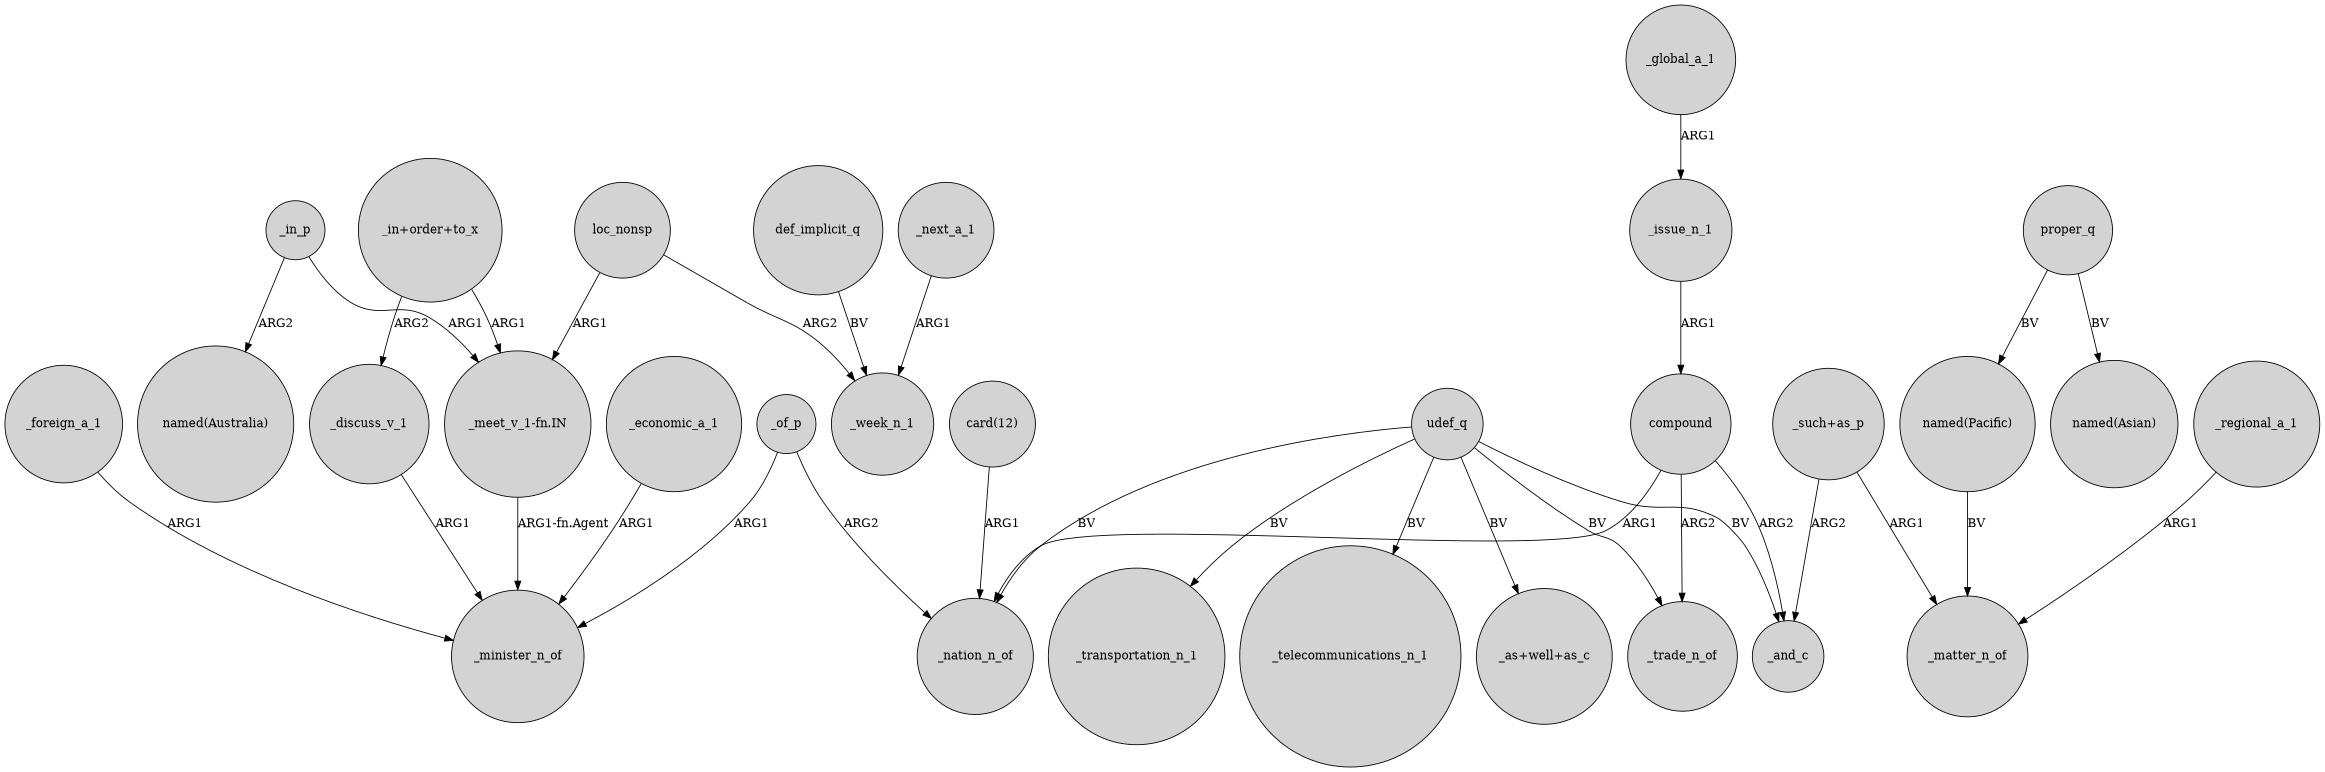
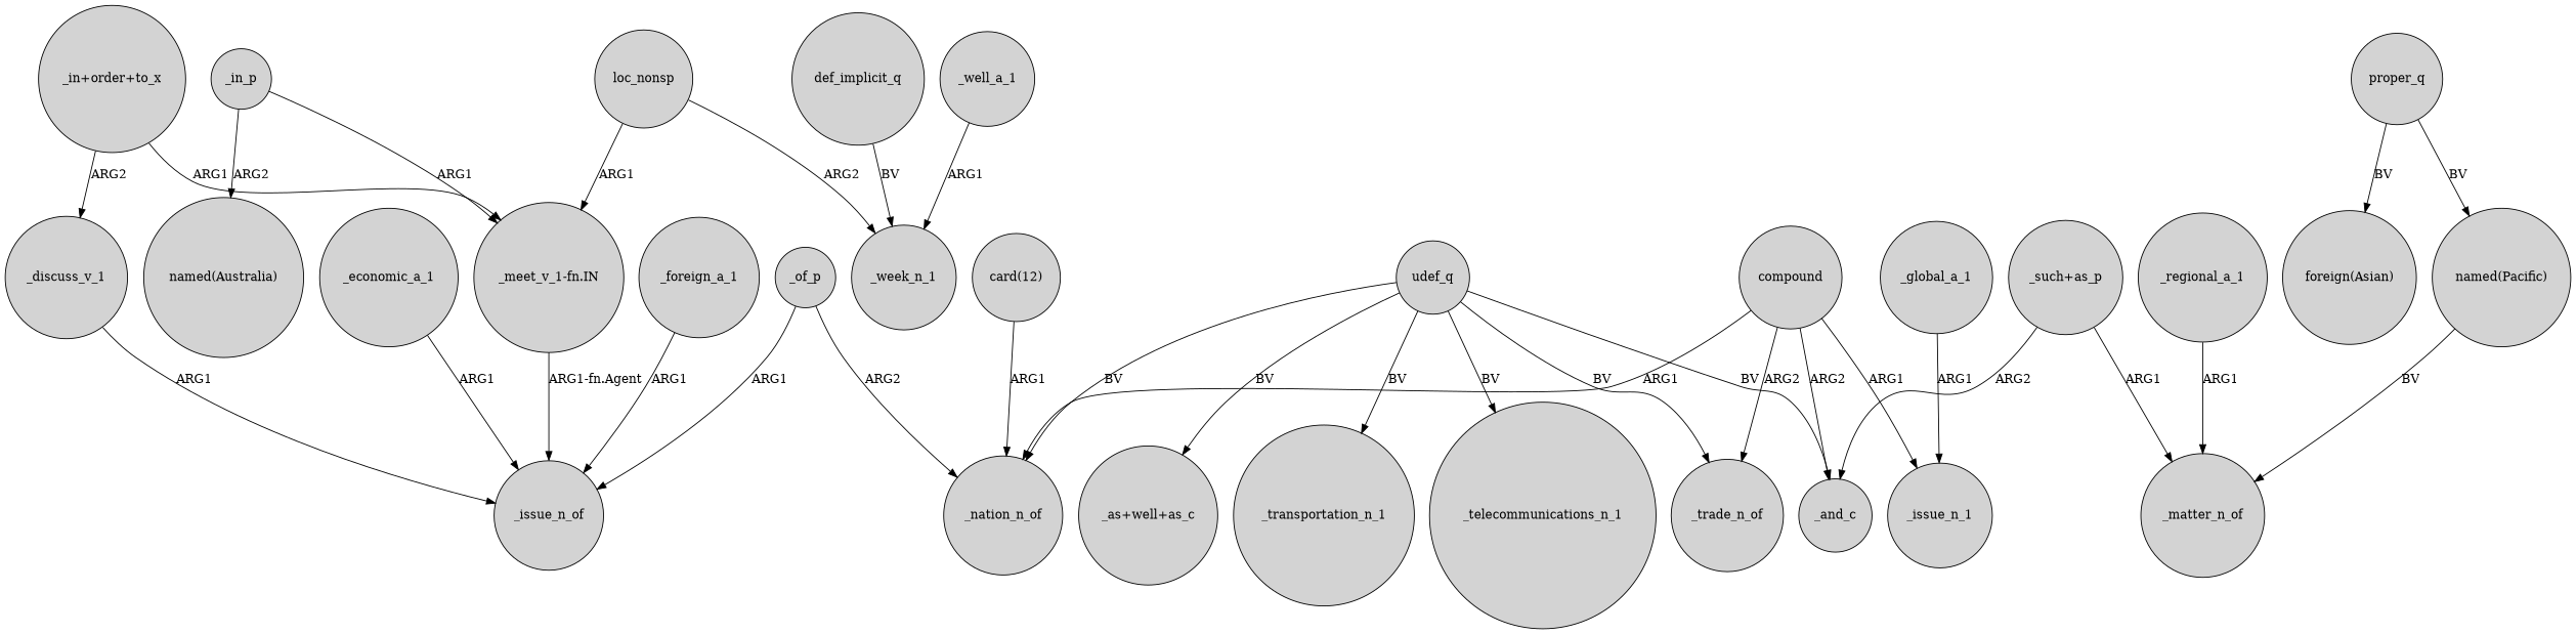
  digraph {
    node [shape=circle style=filled]
    _discuss_v_1
-   _minister_n_of
+   _minister_n_of [label=_issue_n_of]
    udef_q
    "_as+well+as_c"
    _trade_n_of
    _transportation_n_1
    _nation_n_of
    _and_c
    _telecommunications_n_1
    def_implicit_q
    _week_n_1
    _in_p
    "named(Australia)"
    "_meet_v_1-fn.IN"
    _foreign_a_1
    _global_a_1
    _issue_n_1
    loc_nonsp
    _of_p
    compound
    "_such+as_p"
    _matter_n_of
    "card(12)"
-   _next_a_1
+   _next_a_1 [label=_well_a_1]
    _regional_a_1
    _economic_a_1
    proper_q
-   "named(Asian)"
+   "named(Asian)" [label="foreign(Asian)"]
    "named(Pacific)"
    "_in+order+to_x"
    _discuss_v_1 -> _minister_n_of [label=ARG1]
    udef_q -> "_as+well+as_c" [label=BV]
    udef_q -> _trade_n_of [label=BV]
    udef_q -> _transportation_n_1 [label=BV]
    udef_q -> _nation_n_of [label=BV]
    udef_q -> _and_c [label=BV]
    udef_q -> _telecommunications_n_1 [label=BV]
    def_implicit_q -> _week_n_1 [label=BV]
    _in_p -> "named(Australia)" [label=ARG2]
    _in_p -> "_meet_v_1-fn.IN" [label=ARG1]
    "_meet_v_1-fn.IN" -> _minister_n_of [label="ARG1-fn.Agent"]
    _foreign_a_1 -> _minister_n_of [label=ARG1]
    _global_a_1 -> _issue_n_1 [label=ARG1]
    loc_nonsp -> _week_n_1 [label=ARG2]
    loc_nonsp -> "_meet_v_1-fn.IN" [label=ARG1]
    _of_p -> _minister_n_of [label=ARG1]
    _of_p -> _nation_n_of [label=ARG2]
    compound -> _trade_n_of [label=ARG2]
    compound -> _nation_n_of [label=ARG1]
    compound -> _and_c [label=ARG2]
-   _issue_n_1 -> compound [label=ARG1]
+   compound -> _issue_n_1 [label=ARG1]
    "_such+as_p" -> _and_c [label=ARG2]
    "_such+as_p" -> _matter_n_of [label=ARG1]
    "card(12)" -> _nation_n_of [label=ARG1]
    _next_a_1 -> _week_n_1 [label=ARG1]
    _regional_a_1 -> _matter_n_of [label=ARG1]
    _economic_a_1 -> _minister_n_of [label=ARG1]
    proper_q -> "named(Asian)" [label=BV]
    proper_q -> "named(Pacific)" [label=BV]
    "named(Pacific)" -> _matter_n_of [label=BV]
    "_in+order+to_x" -> _discuss_v_1 [label=ARG2]
    "_in+order+to_x" -> "_meet_v_1-fn.IN" [label=ARG1]
  }
